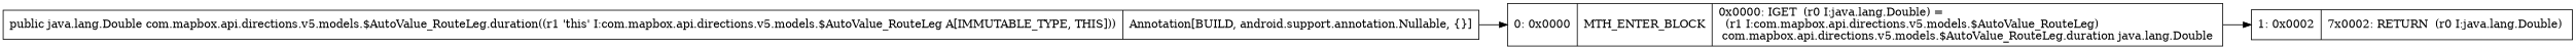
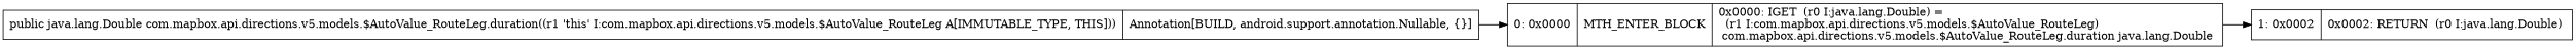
  digraph {
    rankdir=LR
    node [shape=record]
    n1 [label="{0\:\ 0x0000|MTH_ENTER_BLOCK\l|0x0000: IGET  (r0 I:java.lang.Double) = \l  (r1 I:com.mapbox.api.directions.v5.models.$AutoValue_RouteLeg)\l com.mapbox.api.directions.v5.models.$AutoValue_RouteLeg.duration java.lang.Double \l}"]
-   n2 [label="{1\:\ 0x0002|7x0002: RETURN  (r0 I:java.lang.Double) \l}"]
+   n2 [label="{1\:\ 0x0002|0x0002: RETURN  (r0 I:java.lang.Double) \l}"]
    n3 [label="{public java.lang.Double com.mapbox.api.directions.v5.models.$AutoValue_RouteLeg.duration((r1 'this' I:com.mapbox.api.directions.v5.models.$AutoValue_RouteLeg A[IMMUTABLE_TYPE, THIS]))  | Annotation[BUILD, android.support.annotation.Nullable, \{\}]\l}"]
    n1 -> n2
    n3 -> n1
  }
